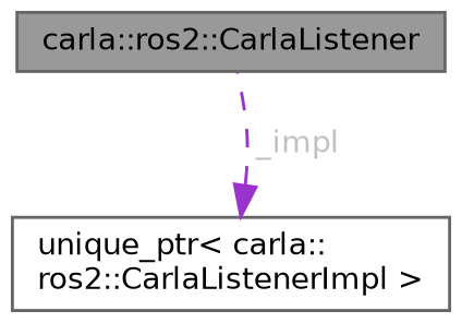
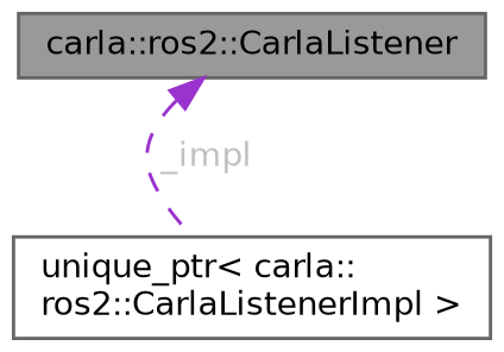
  digraph {
    node [color=gray40 fontname=Helvetica fontsize=10 shape=box style=filled]
    n1 [fillcolor=grey60 fontcolor=black height=0.2 label="carla::ros2::CarlaListener" width=0.4]
    n2 [fillcolor=white height=0.2 label="unique_ptr\< carla::\lros2::CarlaListenerImpl \>" width=0.4]
-   n2 -> n1 [color=darkorchid3 dir=back fontcolor=grey fontname=Helvetica fontsize=10 label=" _impl" labelfontname=Helvetica labelfontsize=10 style=dashed]
+   n1 -> n2 [color=darkorchid3 dir=back fontcolor=grey fontname=Helvetica fontsize=10 label=" _impl" labelfontname=Helvetica labelfontsize=10 style=dashed]
  }
